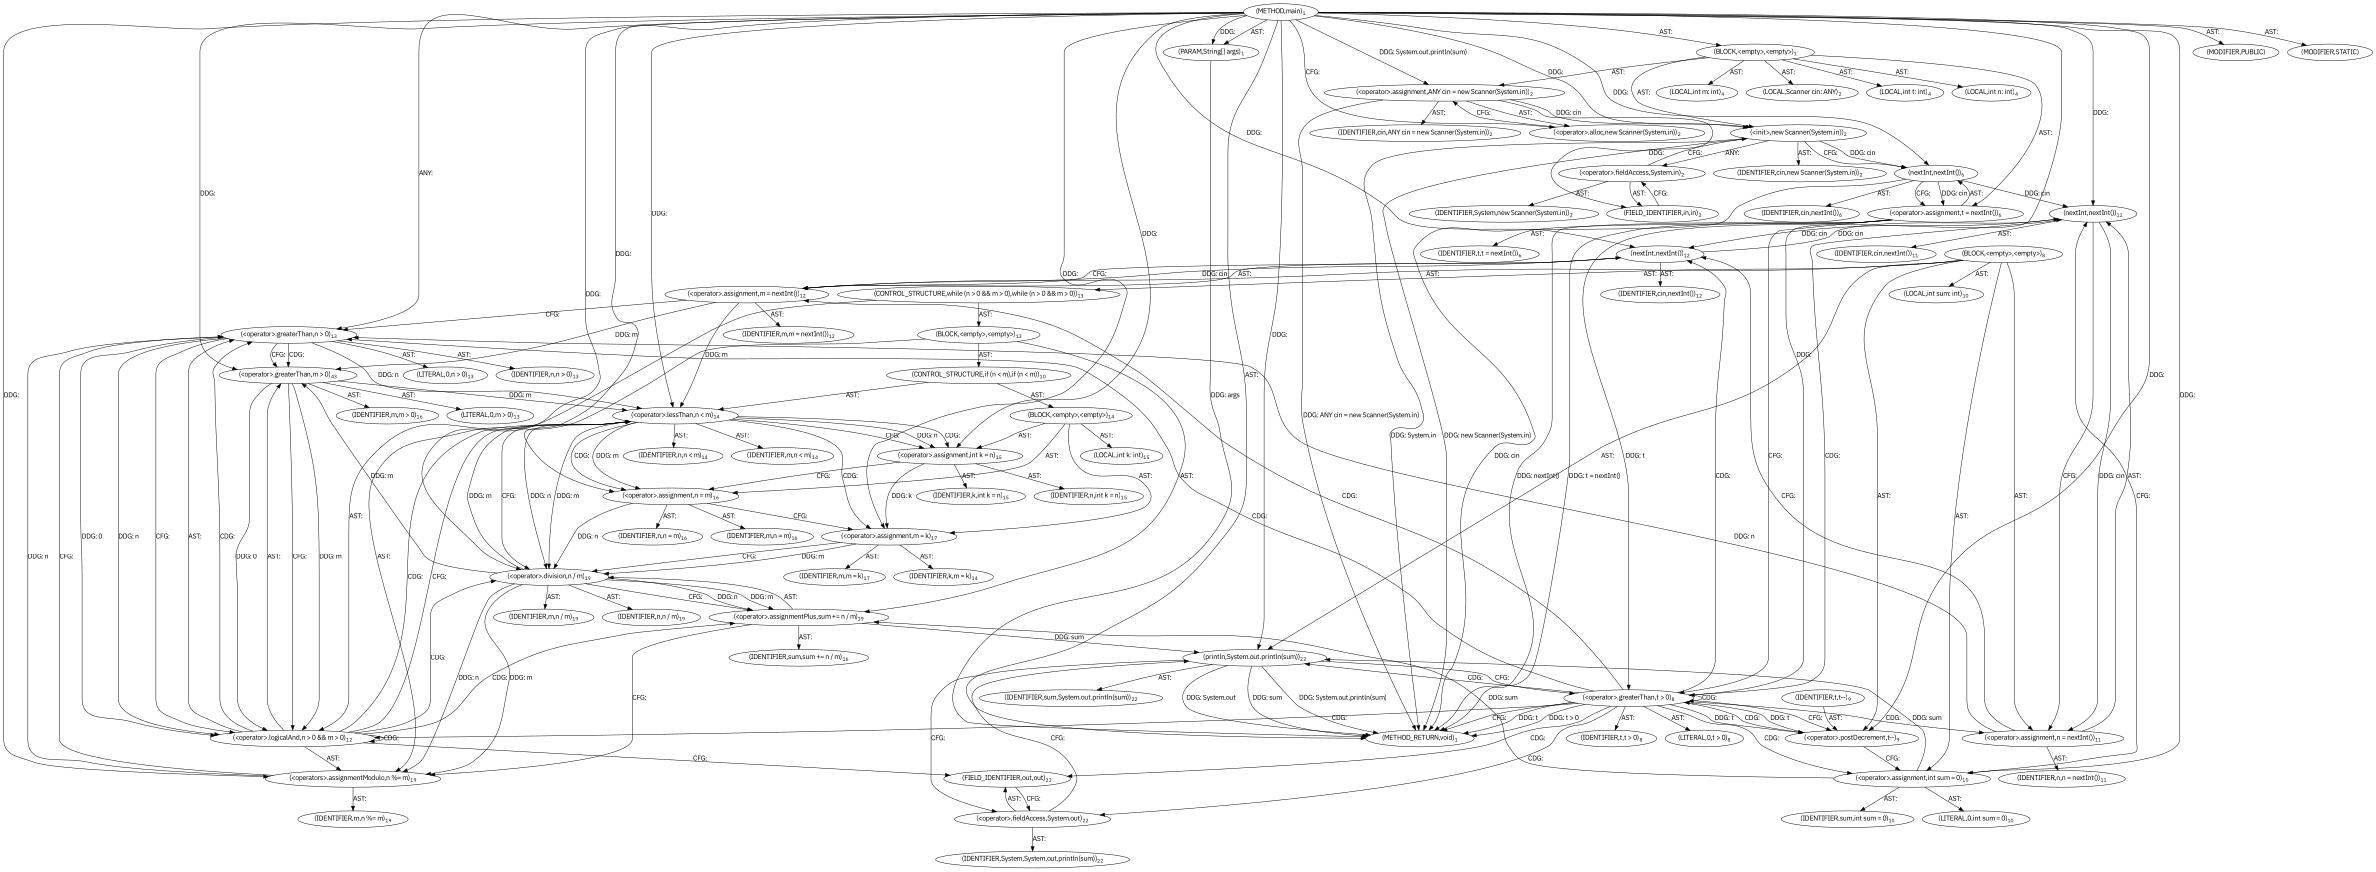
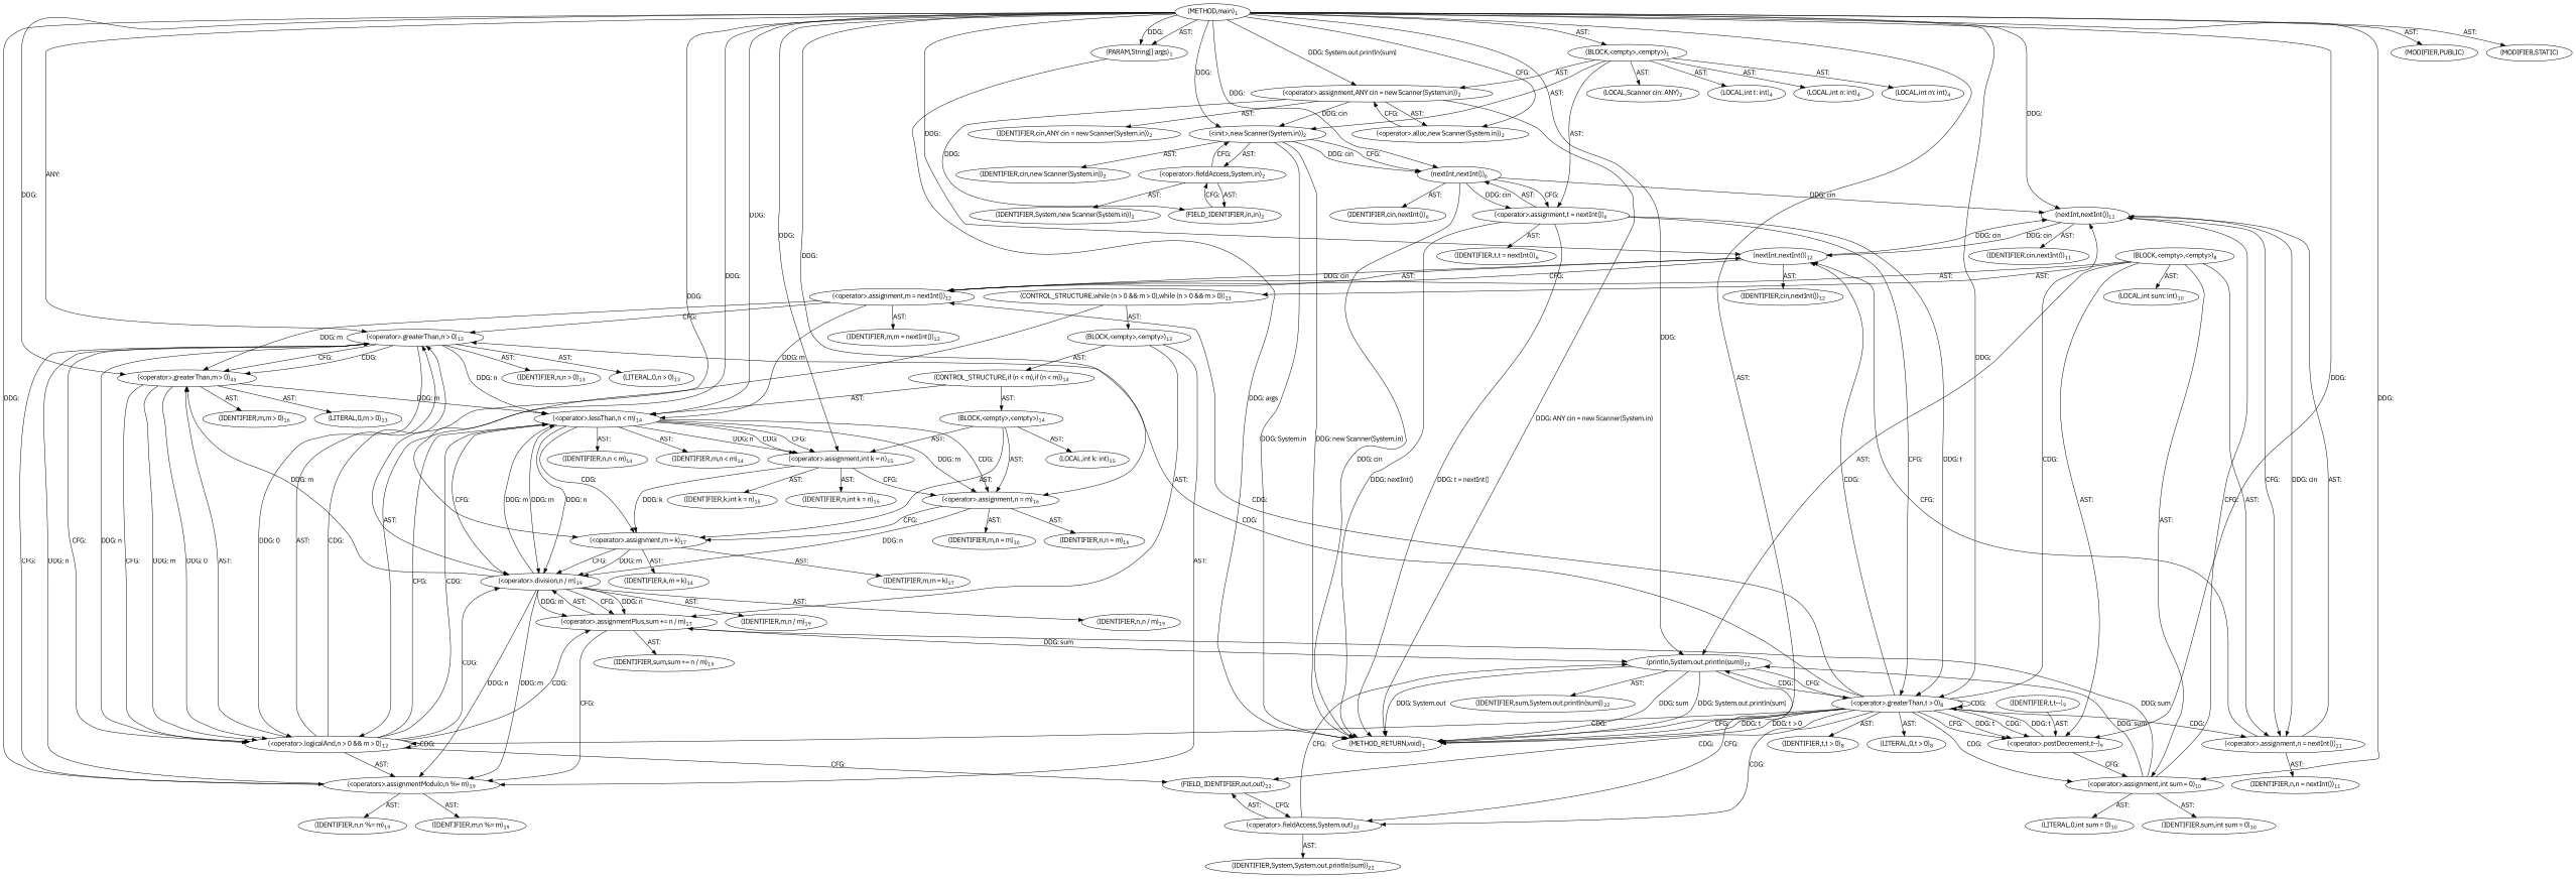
  digraph {
    fontname="IBM Plex Sans"
    node [fontname="IBM Plex Sans"]
    edge [fontname="IBM Plex Sans"]
    n1 [label=<(METHOD,main)<SUB>1</SUB>>]
    n2 [label=<(PARAM,String[] args)<SUB>1</SUB>>]
    n3 [label=<(BLOCK,&lt;empty&gt;,&lt;empty&gt;)<SUB>1</SUB>>]
    n4 [label=<(&lt;operator&gt;.assignment,ANY cin = new Scanner(System.in))<SUB>2</SUB>>]
    n5 [label=<(&lt;operator&gt;.alloc,new Scanner(System.in))<SUB>2</SUB>>]
    n6 [label=<(&lt;init&gt;,new Scanner(System.in))<SUB>2</SUB>>]
    n7 [label=<(nextInt,nextInt())<SUB>6</SUB>>]
    n8 [label=<(&lt;operator&gt;.greaterThan,t &gt; 0)<SUB>8</SUB>>]
    n9 [label=<(&lt;operator&gt;.postDecrement,t--)<SUB>9</SUB>>]
    n10 [label=<(&lt;operator&gt;.assignment,int sum = 0)<SUB>10</SUB>>]
    n11 [label=<(nextInt,nextInt())<SUB>11</SUB>>]
    n12 [label=<(nextInt,nextInt())<SUB>12</SUB>>]
    n13 [label=<(&lt;operator&gt;.greaterThan,n &gt; 0)<SUB>13</SUB>>]
    n14 [label=<(&lt;operator&gt;.greaterThan,m &gt; 0)<SUB>43</SUB>>]
    n15 [label=<(&lt;operator&gt;.lessThan,n &lt; m)<SUB>14</SUB>>]
    n16 [label=<(&lt;operator&gt;.assignment,int k = n)<SUB>15</SUB>>]
    n17 [label=<(&lt;operator&gt;.assignment,n = m)<SUB>16</SUB>>]
    n18 [label=<(&lt;operator&gt;.assignment,m = k)<SUB>17</SUB>>]
    n19 [label=<(&lt;operator&gt;.division,n / m)<SUB>19</SUB>>]
    n20 [label=<(&lt;operators&gt;.assignmentModulo,n %= m)<SUB>19</SUB>>]
    n21 [label=<(println,System.out.println(sum))<SUB>22</SUB>>]
    n22 [label=<(MODIFIER,PUBLIC)>]
    n23 [label=<(MODIFIER,STATIC)>]
    n24 [label=<(METHOD_RETURN,void)<SUB>1</SUB>>]
    n25 [label=<(LOCAL,Scanner cin: ANY)<SUB>2</SUB>>]
    n26 [label=<(LOCAL,int t: int)<SUB>4</SUB>>]
    n27 [label=<(LOCAL,int n: int)<SUB>4</SUB>>]
    n28 [label=<(LOCAL,int m: int)<SUB>4</SUB>>]
    n29 [label=<(&lt;operator&gt;.assignment,t = nextInt())<SUB>6</SUB>>]
    n30 [label=<(IDENTIFIER,cin,ANY cin = new Scanner(System.in))<SUB>2</SUB>>]
    n31 [label=<(FIELD_IDENTIFIER,in,in)<SUB>2</SUB>>]
    n32 [label=<(IDENTIFIER,cin,new Scanner(System.in))<SUB>2</SUB>>]
    n33 [label=<(&lt;operator&gt;.fieldAccess,System.in)<SUB>2</SUB>>]
    n34 [label=<(IDENTIFIER,cin,nextInt())<SUB>6</SUB>>]
    n35 [label=<(IDENTIFIER,t,t &gt; 0)<SUB>8</SUB>>]
    n36 [label=<(LITERAL,0,t &gt; 0)<SUB>8</SUB>>]
    n37 [label=<(&lt;operator&gt;.assignment,n = nextInt())<SUB>11</SUB>>]
    n38 [label=<(&lt;operator&gt;.assignment,m = nextInt())<SUB>12</SUB>>]
    n39 [label=<(&lt;operator&gt;.logicalAnd,n &gt; 0 &amp;&amp; m &gt; 0)<SUB>12</SUB>>]
    n40 [label=<(&lt;operator&gt;.fieldAccess,System.out)<SUB>22</SUB>>]
    n41 [label=<(FIELD_IDENTIFIER,out,out)<SUB>22</SUB>>]
-   n42 [label=<(&lt;operator&gt;.assignmentPlus,sum += n / m)<SUB>19</SUB>>]
+   n42 [label=<(&lt;operator&gt;.assignmentPlus,sum += n / m)<SUB>17</SUB>>]
    n43 [label=<(IDENTIFIER,sum,int sum = 0)<SUB>10</SUB>>]
    n44 [label=<(LITERAL,0,int sum = 0)<SUB>10</SUB>>]
    n45 [label=<(IDENTIFIER,cin,nextInt())<SUB>11</SUB>>]
    n46 [label=<(IDENTIFIER,cin,nextInt())<SUB>12</SUB>>]
    n47 [label=<(IDENTIFIER,n,n &gt; 0)<SUB>13</SUB>>]
    n48 [label=<(LITERAL,0,n &gt; 0)<SUB>13</SUB>>]
    n49 [label=<(IDENTIFIER,m,m &gt; 0)<SUB>16</SUB>>]
    n50 [label=<(LITERAL,0,m &gt; 0)<SUB>13</SUB>>]
    n51 [label=<(IDENTIFIER,n,n &lt; m)<SUB>14</SUB>>]
    n52 [label=<(IDENTIFIER,m,n &lt; m)<SUB>14</SUB>>]
    n53 [label=<(IDENTIFIER,k,int k = n)<SUB>15</SUB>>]
    n54 [label=<(IDENTIFIER,n,int k = n)<SUB>15</SUB>>]
    n55 [label=<(IDENTIFIER,n,n = m)<SUB>16</SUB>>]
    n56 [label=<(IDENTIFIER,m,n = m)<SUB>16</SUB>>]
    n57 [label=<(IDENTIFIER,m,m = k)<SUB>17</SUB>>]
    n58 [label=<(IDENTIFIER,k,m = k)<SUB>14</SUB>>]
-   n59 [label=<(IDENTIFIER,sum,sum += n / m)<SUB>16</SUB>>]
+   n59 [label=<(IDENTIFIER,sum,sum += n / m)<SUB>19</SUB>>]
    n60 [label=<(IDENTIFIER,n,n / m)<SUB>19</SUB>>]
    n61 [label=<(IDENTIFIER,m,n / m)<SUB>19</SUB>>]
+   n62 [label=<(IDENTIFIER,n,n %= m)<SUB>19</SUB>>]
    n63 [label=<(IDENTIFIER,m,n %= m)<SUB>19</SUB>>]
    n64 [label=<(IDENTIFIER,sum,System.out.println(sum))<SUB>22</SUB>>]
    n65 [label=<(IDENTIFIER,t,t = nextInt())<SUB>6</SUB>>]
    n66 [label=<(IDENTIFIER,System,new Scanner(System.in))<SUB>2</SUB>>]
    n67 [label=<(BLOCK,&lt;empty&gt;,&lt;empty&gt;)<SUB>8</SUB>>]
    n68 [label=<(LOCAL,int sum: int)<SUB>10</SUB>>]
    n69 [label=<(CONTROL_STRUCTURE,while (n &gt; 0 &amp;&amp; m &gt; 0),while (n &gt; 0 &amp;&amp; m &gt; 0))<SUB>13</SUB>>]
    n70 [label=<(IDENTIFIER,n,n = nextInt())<SUB>11</SUB>>]
    n71 [label=<(IDENTIFIER,m,m = nextInt())<SUB>12</SUB>>]
    n72 [label=<(IDENTIFIER,System,System.out.println(sum))<SUB>22</SUB>>]
    n73 [label=<(BLOCK,&lt;empty&gt;,&lt;empty&gt;)<SUB>13</SUB>>]
    n74 [label=<(IDENTIFIER,t,t--)<SUB>9</SUB>>]
-   n75 [label=<(CONTROL_STRUCTURE,if (n &lt; m),if (n &lt; m))<SUB>10</SUB>>]
+   n75 [label=<(CONTROL_STRUCTURE,if (n &lt; m),if (n &lt; m))<SUB>14</SUB>>]
    n76 [label=<(BLOCK,&lt;empty&gt;,&lt;empty&gt;)<SUB>14</SUB>>]
    n77 [label=<(LOCAL,int k: int)<SUB>15</SUB>>]
    n1 -> n2 [label="AST: "]
    n1 -> n2 [label="DDG: "]
    n1 -> n3 [label="AST: "]
    n1 -> n4 [label="DDG: System.out.println(sum)"]
    n1 -> n5 [label="CFG: "]
    n1 -> n6 [label="DDG: "]
    n1 -> n7 [label="DDG: "]
    n1 -> n8 [label="DDG: "]
    n1 -> n9 [label="DDG: "]
    n1 -> n10 [label="DDG: "]
    n1 -> n11 [label="DDG: "]
    n1 -> n12 [label="DDG: "]
    n1 -> n13 [label="ANY: "]
    n1 -> n14 [label="DDG: "]
    n1 -> n15 [label="DDG: "]
    n1 -> n16 [label="DDG: "]
    n1 -> n17 [label="DDG: "]
    n1 -> n18 [label="DDG: "]
    n1 -> n19 [label="DDG: "]
    n1 -> n20 [label="DDG: "]
    n1 -> n21 [label="DDG: "]
    n1 -> n22 [label="AST: "]
    n1 -> n23 [label="AST: "]
    n1 -> n24 [label="AST: "]
    n2 -> n24 [label="DDG: args"]
    n3 -> n4 [label="AST: "]
    n3 -> n6 [label="AST: "]
    n3 -> n25 [label="AST: "]
    n3 -> n26 [label="AST: "]
    n3 -> n27 [label="AST: "]
    n3 -> n28 [label="AST: "]
    n3 -> n29 [label="AST: "]
    n4 -> n5 [label="AST: "]
    n4 -> n6 [label="DDG: cin"]
    n4 -> n24 [label="DDG: ANY cin = new Scanner(System.in)"]
    n4 -> n30 [label="AST: "]
    n4 -> n31 [label="DDG: "]
    n5 -> n4 [label="CFG: "]
    n6 -> n7 [label="CFG: "]
    n6 -> n7 [label="DDG: cin"]
    n6 -> n24 [label="DDG: System.in"]
    n6 -> n24 [label="DDG: new Scanner(System.in)"]
    n6 -> n32 [label="AST: "]
-   n6 -> n33 [label="ANY: "]
+   n6 -> n33 [label="AST: "]
    n7 -> n11 [label="DDG: cin"]
    n7 -> n24 [label="DDG: cin"]
    n7 -> n29 [label="CFG: "]
    n7 -> n29 [label="DDG: cin"]
    n7 -> n34 [label="AST: "]
    n8 -> n8 [label="CDG: "]
    n8 -> n9 [label="CFG: "]
    n8 -> n9 [label="DDG: t"]
    n8 -> n9 [label="CDG: "]
    n8 -> n10 [label="CDG: "]
    n8 -> n11 [label="CDG: "]
    n8 -> n12 [label="CDG: "]
    n8 -> n13 [label="CDG: "]
    n8 -> n21 [label="CDG: "]
    n8 -> n24 [label="CFG: "]
    n8 -> n24 [label="DDG: t"]
    n8 -> n24 [label="DDG: t &gt; 0"]
    n8 -> n35 [label="AST: "]
    n8 -> n36 [label="AST: "]
    n8 -> n37 [label="CDG: "]
    n8 -> n38 [label="CDG: "]
    n8 -> n39 [label="CDG: "]
    n8 -> n40 [label="CDG: "]
    n8 -> n41 [label="CDG: "]
    n9 -> n8 [label="DDG: t"]
    n9 -> n10 [label="CFG: "]
    n10 -> n11 [label="CFG: "]
    n10 -> n21 [label="DDG: sum"]
    n10 -> n42 [label="DDG: sum"]
    n10 -> n43 [label="AST: "]
    n10 -> n44 [label="AST: "]
    n11 -> n12 [label="DDG: cin"]
    n11 -> n37 [label="CFG: "]
    n11 -> n37 [label="DDG: cin"]
    n11 -> n45 [label="AST: "]
    n12 -> n11 [label="DDG: cin"]
    n12 -> n38 [label="CFG: "]
    n12 -> n38 [label="DDG: cin"]
    n12 -> n46 [label="AST: "]
    n13 -> n14 [label="CFG: "]
    n13 -> n14 [label="CDG: "]
    n13 -> n15 [label="DDG: n"]
    n13 -> n39 [label="CFG: "]
    n13 -> n39 [label="DDG: n"]
    n13 -> n39 [label="DDG: 0"]
    n13 -> n47 [label="AST: "]
    n13 -> n48 [label="AST: "]
    n14 -> n15 [label="DDG: m"]
    n14 -> n39 [label="CFG: "]
    n14 -> n39 [label="DDG: m"]
    n14 -> n39 [label="DDG: 0"]
    n14 -> n49 [label="AST: "]
    n14 -> n50 [label="AST: "]
    n15 -> n16 [label="CFG: "]
    n15 -> n16 [label="DDG: n"]
    n15 -> n16 [label="CDG: "]
    n15 -> n17 [label="DDG: m"]
    n15 -> n17 [label="CDG: "]
    n15 -> n18 [label="CDG: "]
    n15 -> n19 [label="CFG: "]
    n15 -> n19 [label="DDG: n"]
    n15 -> n19 [label="DDG: m"]
    n15 -> n51 [label="AST: "]
    n15 -> n52 [label="AST: "]
    n16 -> n17 [label="CFG: "]
    n16 -> n18 [label="DDG: k"]
    n16 -> n53 [label="AST: "]
    n16 -> n54 [label="AST: "]
    n17 -> n18 [label="CFG: "]
    n17 -> n19 [label="DDG: n"]
    n17 -> n55 [label="AST: "]
    n17 -> n56 [label="AST: "]
    n18 -> n19 [label="CFG: "]
    n18 -> n19 [label="DDG: m"]
    n18 -> n57 [label="AST: "]
    n18 -> n58 [label="AST: "]
    n19 -> n14 [label="DDG: m"]
    n19 -> n15 [label="DDG: m"]
    n19 -> n20 [label="DDG: m"]
    n19 -> n20 [label="DDG: n"]
    n19 -> n42 [label="CFG: "]
    n19 -> n42 [label="DDG: n"]
    n19 -> n42 [label="DDG: m"]
    n19 -> n60 [label="AST: "]
    n19 -> n61 [label="AST: "]
    n20 -> n13 [label="CFG: "]
    n20 -> n13 [label="DDG: n"]
+   n20 -> n62 [label="AST: "]
    n20 -> n63 [label="AST: "]
    n21 -> n8 [label="CFG: "]
    n21 -> n24 [label="DDG: System.out"]
    n21 -> n24 [label="DDG: sum"]
    n21 -> n24 [label="DDG: System.out.println(sum)"]
    n21 -> n40 [label="CFG: "]
    n21 -> n64 [label="AST: "]
    n29 -> n7 [label="AST: "]
    n29 -> n8 [label="CFG: "]
    n29 -> n8 [label="DDG: t"]
    n29 -> n24 [label="DDG: nextInt()"]
    n29 -> n24 [label="DDG: t = nextInt()"]
    n29 -> n65 [label="AST: "]
    n31 -> n33 [label="CFG: "]
    n33 -> n6 [label="CFG: "]
    n33 -> n31 [label="AST: "]
    n33 -> n66 [label="AST: "]
    n37 -> n11 [label="AST: "]
    n37 -> n12 [label="CFG: "]
-   n37 -> n13 [label="DDG: n"]
    n37 -> n70 [label="AST: "]
    n38 -> n12 [label="AST: "]
    n38 -> n13 [label="CFG: "]
    n38 -> n14 [label="DDG: m"]
    n38 -> n15 [label="DDG: m"]
    n38 -> n71 [label="AST: "]
    n39 -> n13 [label="AST: "]
    n39 -> n13 [label="CDG: "]
    n39 -> n14 [label="AST: "]
    n39 -> n15 [label="CFG: "]
    n39 -> n15 [label="CDG: "]
    n39 -> n19 [label="CDG: "]
    n39 -> n20 [label="AST: "]
    n39 -> n39 [label="CDG: "]
    n39 -> n41 [label="CFG: "]
    n39 -> n42 [label="CDG: "]
    n40 -> n21 [label="CFG: "]
    n40 -> n41 [label="AST: "]
    n40 -> n72 [label="AST: "]
    n41 -> n40 [label="CFG: "]
    n42 -> n19 [label="AST: "]
    n42 -> n20 [label="CFG: "]
    n42 -> n21 [label="DDG: sum"]
    n42 -> n59 [label="AST: "]
    n67 -> n9 [label="AST: "]
    n67 -> n10 [label="AST: "]
    n67 -> n21 [label="AST: "]
    n67 -> n37 [label="AST: "]
    n67 -> n38 [label="AST: "]
    n67 -> n68 [label="AST: "]
    n67 -> n69 [label="AST: "]
    n69 -> n39 [label="AST: "]
    n69 -> n73 [label="AST: "]
    n73 -> n20 [label="AST: "]
    n73 -> n42 [label="AST: "]
    n73 -> n75 [label="AST: "]
    n74 -> n9 [label="AST: "]
    n75 -> n15 [label="AST: "]
    n75 -> n76 [label="AST: "]
    n76 -> n16 [label="AST: "]
    n76 -> n17 [label="AST: "]
    n76 -> n18 [label="AST: "]
    n76 -> n77 [label="AST: "]
  }
